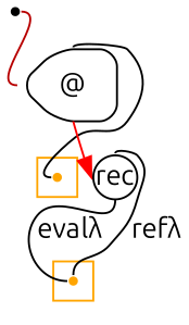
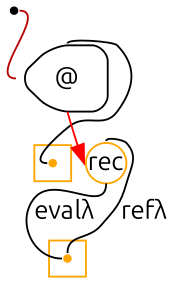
  digraph {
    labeldistance=0
    nodesep=.175
    rankdir=TB
    ranksep=.175
    fontname=Ubuntu
    node [color=orange fixedsize=true orientation=90 shape=point fontname=Ubuntu]
    edge [arrowhead=none arrowtail=none headport=w tailport=n fontname=Ubuntu]
    ndcluster_nd4
    ndcluster_nd24
    nd1 [color="" orientation=""]
    n4 [color="#000000" label="@" shape=house style=rounded]
-   n5 [color="#000000" height=.3 label=rec shape=circle style=rounded width=.3 orientation=""]
+   n5 [height=.3 label=rec shape=circle style=rounded width=.3 orientation=""]
    subgraph cluster_1 {
      color=orange
      style=fill
      ndcluster_nd4
    }
    subgraph cluster_2 {
      color=orange
      style=fill
      ndcluster_nd24
    }
    nd1 -> n4 [color="#b70000" tailport=e]
    n4 -> ndcluster_nd4
    n4 -> n5 [arrowhead=normal color=red tailport=s]
    n5 -> ndcluster_nd24 [dir=back headport=n label="refλ"]
    n5 -> ndcluster_nd24 [label="evalλ" tailport=s]
  }
